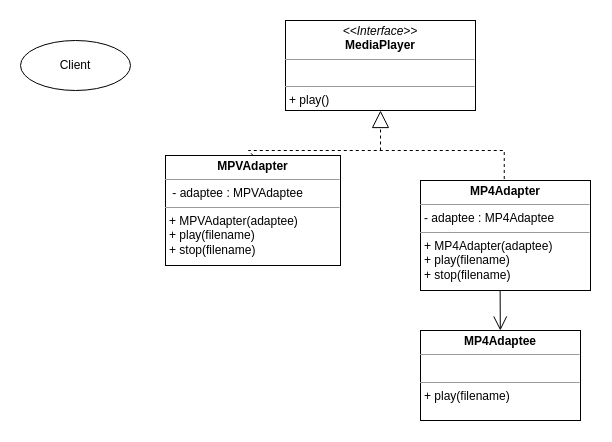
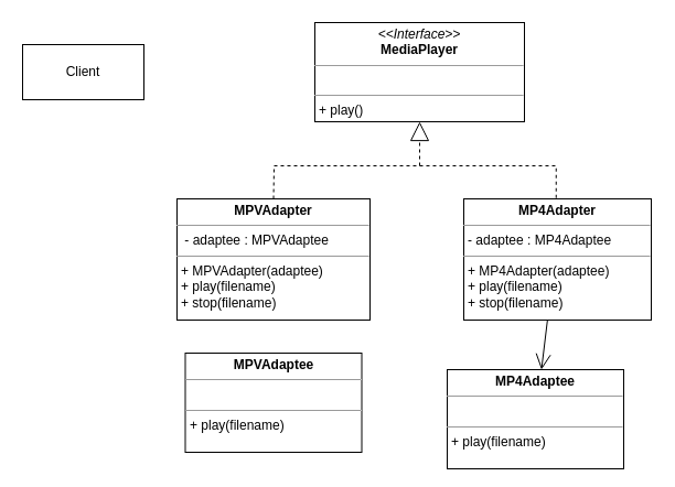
  <mxCell id="0" />
  <mxCell id="1" parent="0" />
- <mxCell id="2" value="&lt;p style=&quot;margin:0px;margin-top:4px;text-align:center;&quot;&gt;&lt;b&gt;MPVAdapter&lt;/b&gt;&lt;/p&gt;&lt;hr size=&quot;1&quot;&gt;&lt;p style=&quot;margin:0px;margin-left:4px;&quot;&gt;&amp;nbsp;- adaptee : MPVAdaptee&lt;/p&gt;&lt;hr size=&quot;1&quot;&gt;&lt;p style=&quot;margin:0px;margin-left:4px;&quot;&gt;+ MPVAdapter(adaptee)&lt;/p&gt;&lt;p style=&quot;margin:0px;margin-left:4px;&quot;&gt;+ play(filename)&lt;/p&gt;&lt;p style=&quot;margin:0px;margin-left:4px;&quot;&gt;+ stop(filename)&lt;br&gt;&lt;/p&gt;" style="verticalAlign=top;align=left;overflow=fill;fontSize=12;fontFamily=Helvetica;html=1;whiteSpace=wrap;" parent="1" vertex="1"><mxGeometry x="165" y="155" width="175" height="110" as="geometry" /></mxCell>
- <mxCell id="3" value="&lt;p style=&quot;margin:0px;margin-top:4px;text-align:center;&quot;&gt;&lt;b&gt;MP4Adaptee&lt;/b&gt;&lt;/p&gt;&lt;hr size=&quot;1&quot;&gt;&lt;p style=&quot;margin:0px;margin-left:4px;&quot;&gt;&lt;br&gt;&lt;/p&gt;&lt;hr size=&quot;1&quot;&gt;&lt;p style=&quot;margin:0px;margin-left:4px;&quot;&gt;+ play(filename)&lt;br&gt;&lt;/p&gt;" style="verticalAlign=top;align=left;overflow=fill;fontSize=12;fontFamily=Helvetica;html=1;whiteSpace=wrap;" parent="1" vertex="1"><mxGeometry x="420" y="330" width="160" height="90" as="geometry" /></mxCell>
+ <mxCell id="2" value="&lt;p style=&quot;margin:0px;margin-top:4px;text-align:center;&quot;&gt;&lt;b&gt;MPVAdapter&lt;/b&gt;&lt;/p&gt;&lt;hr size=&quot;1&quot;&gt;&lt;p style=&quot;margin:0px;margin-left:4px;&quot;&gt;&amp;nbsp;- adaptee : MPVAdaptee&lt;/p&gt;&lt;hr size=&quot;1&quot;&gt;&lt;p style=&quot;margin:0px;margin-left:4px;&quot;&gt;+ MPVAdapter(adaptee)&lt;/p&gt;&lt;p style=&quot;margin:0px;margin-left:4px;&quot;&gt;+ play(filename)&lt;/p&gt;&lt;p style=&quot;margin:0px;margin-left:4px;&quot;&gt;+ stop(filename)&lt;br&gt;&lt;/p&gt;" style="verticalAlign=top;align=left;overflow=fill;fontSize=12;fontFamily=Helvetica;html=1;whiteSpace=wrap;" parent="1" vertex="1"><mxGeometry x="160" y="180" width="175" height="110" as="geometry" /></mxCell>
+ <mxCell id="3" value="&lt;p style=&quot;margin:0px;margin-top:4px;text-align:center;&quot;&gt;&lt;b&gt;MP4Adaptee&lt;/b&gt;&lt;/p&gt;&lt;hr size=&quot;1&quot;&gt;&lt;p style=&quot;margin:0px;margin-left:4px;&quot;&gt;&lt;br&gt;&lt;/p&gt;&lt;hr size=&quot;1&quot;&gt;&lt;p style=&quot;margin:0px;margin-left:4px;&quot;&gt;+ play(filename)&lt;br&gt;&lt;/p&gt;" style="verticalAlign=top;align=left;overflow=fill;fontSize=12;fontFamily=Helvetica;html=1;whiteSpace=wrap;" parent="1" vertex="1"><mxGeometry x="405" y="335" width="160" height="90" as="geometry" /></mxCell>
+ <mxCell id="4" value="&lt;p style=&quot;margin:0px;margin-top:4px;text-align:center;&quot;&gt;&lt;b&gt;MPVAdaptee&lt;/b&gt;&lt;/p&gt;&lt;hr size=&quot;1&quot;&gt;&lt;p style=&quot;margin:0px;margin-left:4px;&quot;&gt;&lt;br&gt;&lt;/p&gt;&lt;hr size=&quot;1&quot;&gt;&lt;p style=&quot;margin:0px;margin-left:4px;&quot;&gt;+ play(filename)&lt;br&gt;&lt;/p&gt;" style="verticalAlign=top;align=left;overflow=fill;fontSize=12;fontFamily=Helvetica;html=1;whiteSpace=wrap;" parent="1" vertex="1"><mxGeometry x="167.5" y="320" width="160" height="90" as="geometry" /></mxCell>
  <mxCell id="5" value="" style="endArrow=open;endFill=1;endSize=12;html=1;rounded=0;" parent="1" target="3" edge="1"><mxGeometry width="160" relative="1" as="geometry"><mxPoint x="499.5" y="260" as="sourcePoint" /><mxPoint x="499.5" y="300" as="targetPoint" /></mxGeometry></mxCell>
  <mxCell id="6" value="" style="endArrow=none;html=1;rounded=0;exitX=0.5;exitY=0;exitDx=0;exitDy=0;entryX=0.5;entryY=0;entryDx=0;entryDy=0;dashed=1;" parent="1" source="2" edge="1"><mxGeometry width="50" height="50" relative="1" as="geometry"><mxPoint x="256.25" y="190" as="sourcePoint" /><mxPoint x="503.75" y="190" as="targetPoint" /><Array as="points"><mxPoint x="248" y="150" /><mxPoint x="503.75" y="150" /></Array></mxGeometry></mxCell>
  <mxCell id="7" value="" style="endArrow=block;html=1;rounded=0;startArrow=none;startFill=0;endFill=0;dashed=1;startSize=12;endSize=15;" parent="1" target="8" edge="1"><mxGeometry width="50" height="50" relative="1" as="geometry"><mxPoint x="380" y="150" as="sourcePoint" /><mxPoint x="350" y="400" as="targetPoint" /></mxGeometry></mxCell>
  <mxCell id="8" value="&lt;p style=&quot;margin:0px;margin-top:4px;text-align:center;&quot;&gt;&lt;i&gt;&amp;lt;&amp;lt;Interface&amp;gt;&amp;gt;&lt;/i&gt;&lt;br&gt;&lt;b&gt;MediaPlayer&lt;/b&gt;&lt;/p&gt;&lt;hr size=&quot;1&quot;&gt;&lt;p style=&quot;margin:0px;margin-left:4px;&quot;&gt;&lt;br&gt;&lt;/p&gt;&lt;hr size=&quot;1&quot;&gt;&lt;p style=&quot;margin:0px;margin-left:4px;&quot;&gt;+ play()&lt;/p&gt;" style="verticalAlign=top;align=left;overflow=fill;fontSize=12;fontFamily=Helvetica;html=1;whiteSpace=wrap;" parent="1" vertex="1"><mxGeometry x="285" y="20" width="190" height="90" as="geometry" /></mxCell>
  <mxCell id="9" value="&lt;p style=&quot;margin:0px;margin-top:4px;text-align:center;&quot;&gt;&lt;b&gt;MP4Adapter&lt;/b&gt;&lt;/p&gt;&lt;hr size=&quot;1&quot;&gt;&lt;p style=&quot;margin:0px;margin-left:4px;&quot;&gt;- adaptee : MP4Adaptee&lt;/p&gt;&lt;hr size=&quot;1&quot;&gt;&lt;p style=&quot;margin:0px;margin-left:4px;&quot;&gt;+ MP4Adapter(adaptee)&lt;/p&gt;&lt;p style=&quot;margin:0px;margin-left:4px;&quot;&gt;+ play(filename)&lt;/p&gt;&lt;p style=&quot;margin:0px;margin-left:4px;&quot;&gt;+ stop(filename)&lt;/p&gt;" style="verticalAlign=top;align=left;overflow=fill;fontSize=12;fontFamily=Helvetica;html=1;whiteSpace=wrap;" parent="1" vertex="1"><mxGeometry x="420" y="180" width="170" height="110" as="geometry" /></mxCell>
- <mxCell id="10" value="Client" style="ellipse;html=1;whiteSpace=wrap;" parent="1" vertex="1"><mxGeometry x="20" y="40" width="110" height="50" as="geometry" /></mxCell>
+ <mxCell id="10" value="Client" style="html=1;whiteSpace=wrap;" parent="1" vertex="1"><mxGeometry x="20" y="40" width="110" height="50" as="geometry" /></mxCell>
